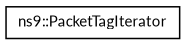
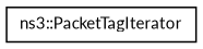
  digraph {
    rankdir=LR
    fontname=Lato
-   n1 [color=black fillcolor=white fontname=Lato fontsize=10 height=0.2 label="ns9::PacketTagIterator" shape=record style=filled width=0.4]
+   n1 [color=black fillcolor=white fontname=Lato fontsize=10 height=0.2 label="ns3::PacketTagIterator" shape=record style=filled width=0.4]
  }
